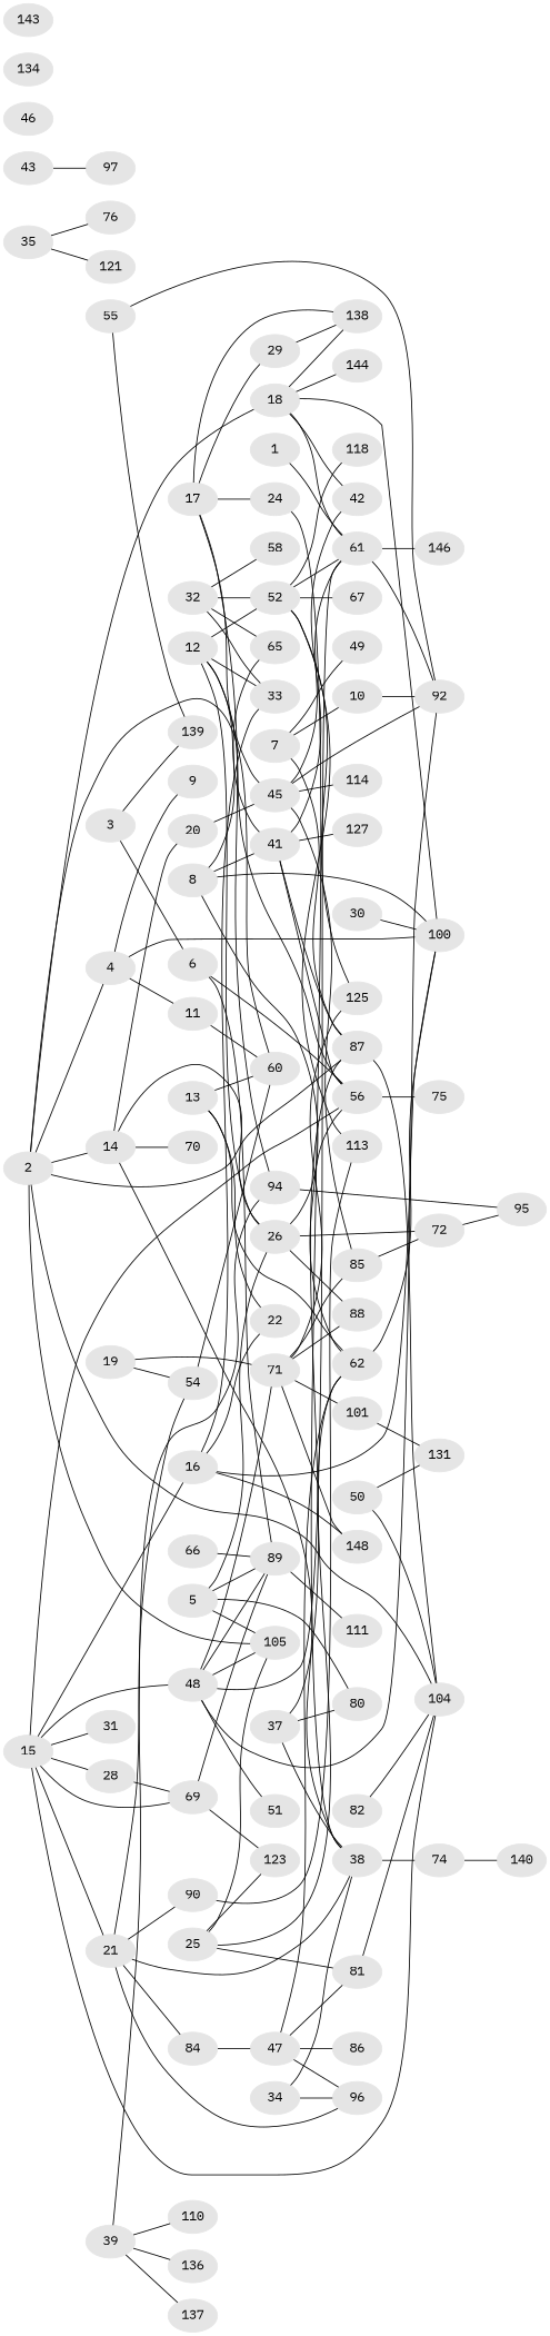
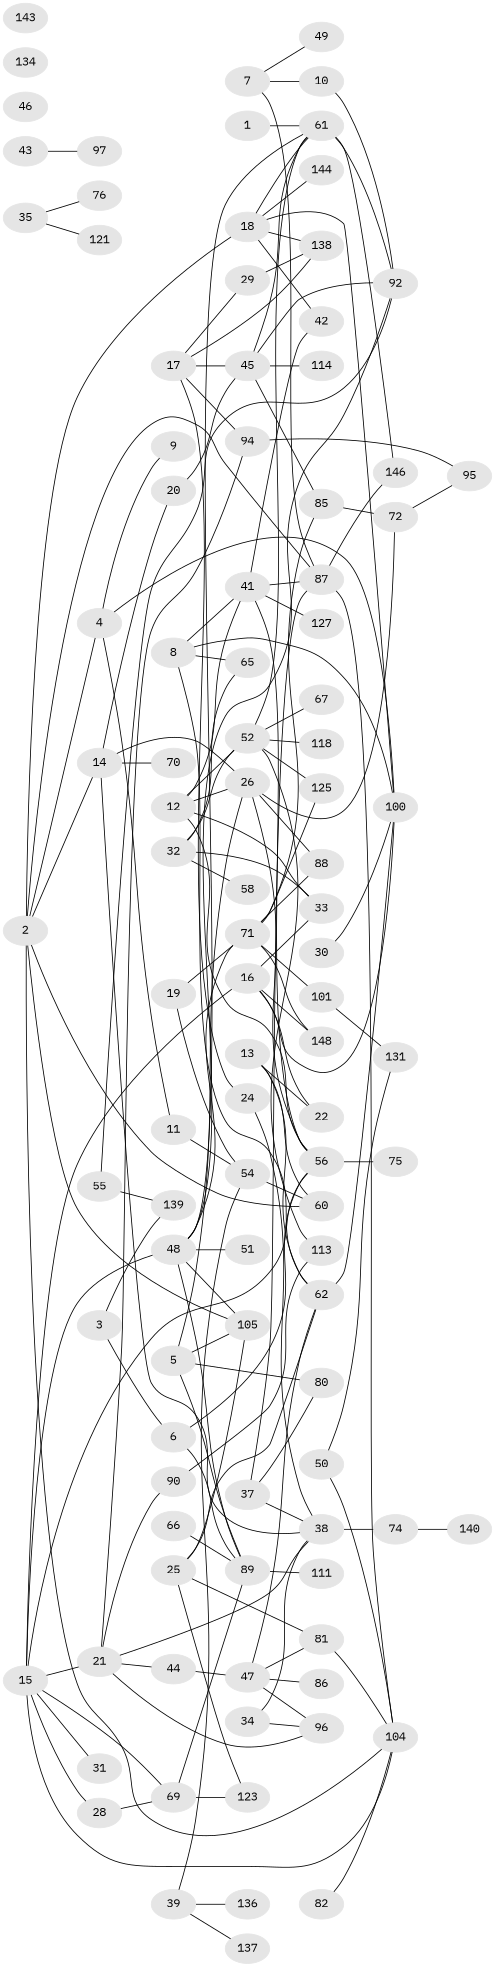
  graph {
    fontname="IBM Plex Mono"
    rankdir=LR
    node [color=gray90 fontname="IBM Plex Mono" style=filled]
    edge [fontname="IBM Plex Mono"]
    61 [super="+78"]
    92 [super="+108"]
    146
    1
    2 [super="+36"]
    4 [super="+141"]
    14 [super="+147"]
    18 [super="+57"]
    60 [super="+77"]
    87 [super="+98"]
    104 [super="+112"]
    105 [super="+109"]
    9
    11
    100 [super="+106"]
    26 [super="+91"]
    20
    38 [super="+79"]
    70
    138
    42
    144
    3
    6
    139
    89 [super="+119"]
    56 [super="+128"]
    5 [super="+103"]
    80 [super="+133"]
    72
    88 [super="+116"]
    111
    75
    7 [super="+64"]
    10
    49
    8 [super="+23"]
    41 [super="+117"]
    62 [super="+120"]
    65 [super="+124"]
    127
    12
    33
    52 [super="+84"]
    67
    113
    118
    125
    22 [super="+59"]
    13
    45 [super="+68"]
    74
    15 [super="+145"]
    16 [super="+132"]
    21 [super="+53"]
    28
    31
    48 [super="+63"]
    69 [super="+83"]
    148
    94
-   44 [super="+135" label=84]
+   44 [super="+135"]
    90
    96
    71 [super="+129"]
    51
    123
    17 [super="+126"]
    24
    29 [super="+115"]
    85
    114
    95 [super="+130"]
    19 [super="+93"]
    54
    101
    47 [super="+142"]
    25 [super="+27"]
    81
    30
    32
    58 [super="+122"]
    34 [super="+99"]
    35 [super="+73"]
    76
    121
    37 [super="+107"]
    140
    39 [super="+40"]
-   110
    136
    137
    43
    97
    86
    46
    50
    131
    55 [super="+102"]
    66
    82
    134
    143
    61 -- 92
    61 -- 146
    1 -- 61
    2 -- 4
    2 -- 14
    2 -- 18
    2 -- 60
    2 -- 87
    2 -- 104
    2 -- 105 [weight=2]
    4 -- 9
    4 -- 11
    4 -- 100
    14 -- 26
    14 -- 20
    14 -- 38
    14 -- 70
    18 -- 61
    18 -- 100
    18 -- 138
    18 -- 42
    18 -- 144
+   87 -- 146
    87 -- 104
-   11 -- 60
+   11 -- 54
    26 -- 56
    26 -- 72
    26 -- 88
    20 -- 45
    38 -- 74
    3 -- 6
    3 -- 139
    6 -- 89
    6 -- 56
    89 -- 111
    56 -- 75
    5 -- 105
    5 -- 26
    5 -- 89
    5 -- 80
    72 -- 95
    7 -- 87
    7 -- 10
    7 -- 49
    10 -- 92
    8 -- 100
    8 -- 41
    8 -- 62
    8 -- 65
    41 -- 87
    41 -- 42
    41 -- 56
    41 -- 127
    62 -- 100
    12 -- 26
    12 -- 56
    12 -- 41
    12 -- 33
    12 -- 52
    52 -- 61
    52 -- 67
    52 -- 113
    52 -- 118
    52 -- 125
    13 -- 60
    13 -- 62
    13 -- 22
    45 -- 61
    45 -- 92
    45 -- 85
    45 -- 114
    74 -- 140
    15 -- 104
    15 -- 56
    15 -- 16
    15 -- 21
    15 -- 28
    15 -- 31
    15 -- 48
    15 -- 69
    16 -- 100
    16 -- 33
    16 -- 22
    16 -- 148
    21 -- 38
    21 -- 94
    21 -- 44
    21 -- 90
    21 -- 96
    28 -- 69
    48 -- 61
    48 -- 92
    48 -- 105
    48 -- 89
    48 -- 71
    48 -- 51
    69 -- 89
    69 -- 123
    94 -- 95
    44 -- 47
    90 -- 113
    71 -- 88
    71 -- 125
    71 -- 148
    71 -- 85
    71 -- 101
    17 -- 138
    17 -- 45
    17 -- 94
    17 -- 24
    17 -- 29
    24 -- 38
    29 -- 138
    85 -- 72
    19 -- 71
    19 -- 54
    54 -- 60
    101 -- 131
    47 -- 62
    47 -- 96
    47 -- 81
    47 -- 86
    25 -- 105
    25 -- 62
    25 -- 123
    25 -- 81
    81 -- 104
    30 -- 100
    32 -- 65
    32 -- 33
    32 -- 52
    32 -- 58
    34 -- 38
    34 -- 96
    35 -- 76
    35 -- 121
    37 -- 87
    37 -- 38
    37 -- 80
    39 -- 54
-   39 -- 110
    39 -- 136
    39 -- 137
    43 -- 97
    50 -- 104
    50 -- 131
    55 -- 92
    55 -- 139
    66 -- 89
    82 -- 104
  }
